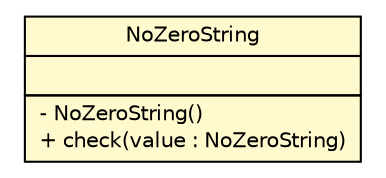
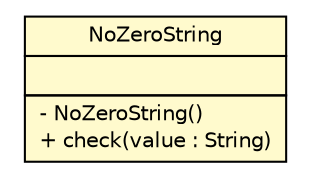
  digraph {
    nodesep=0.25
    ranksep=0.5
-   n1 [fontcolor=black fontname=Helvetica fontsize=10.0 label=<<table title="org.ietf.nea.pa.validate.rules.NoZeroString" border="0" cellborder="1" cellspacing="0" cellpadding="2" port="p" bgcolor="lemonChiffon" href="./NoZeroString.html"> 		<tr><td><table border="0" cellspacing="0" cellpadding="1"> <tr><td align="center" balign="center"> NoZeroString </td></tr> 		</table></td></tr> 		<tr><td><table border="0" cellspacing="0" cellpadding="1"> <tr><td align="left" balign="left">  </td></tr> 		</table></td></tr> 		<tr><td><table border="0" cellspacing="0" cellpadding="1"> <tr><td align="left" balign="left"> - NoZeroString() </td></tr> <tr><td align="left" balign="left"> + check(value : NoZeroString) </td></tr> 		</table></td></tr> 		</table>> shape=plaintext]
+   n1 [fontcolor=black fontname=Helvetica fontsize=10.0 label=<<table title="org.ietf.nea.pa.validate.rules.NoZeroString" border="0" cellborder="1" cellspacing="0" cellpadding="2" port="p" bgcolor="lemonChiffon" href="./NoZeroString.html"> 		<tr><td><table border="0" cellspacing="0" cellpadding="1"> <tr><td align="center" balign="center"> NoZeroString </td></tr> 		</table></td></tr> 		<tr><td><table border="0" cellspacing="0" cellpadding="1"> <tr><td align="left" balign="left">  </td></tr> 		</table></td></tr> 		<tr><td><table border="0" cellspacing="0" cellpadding="1"> <tr><td align="left" balign="left"> - NoZeroString() </td></tr> <tr><td align="left" balign="left"> + check(value : String) </td></tr> 		</table></td></tr> 		</table>> shape=plaintext]
  }
